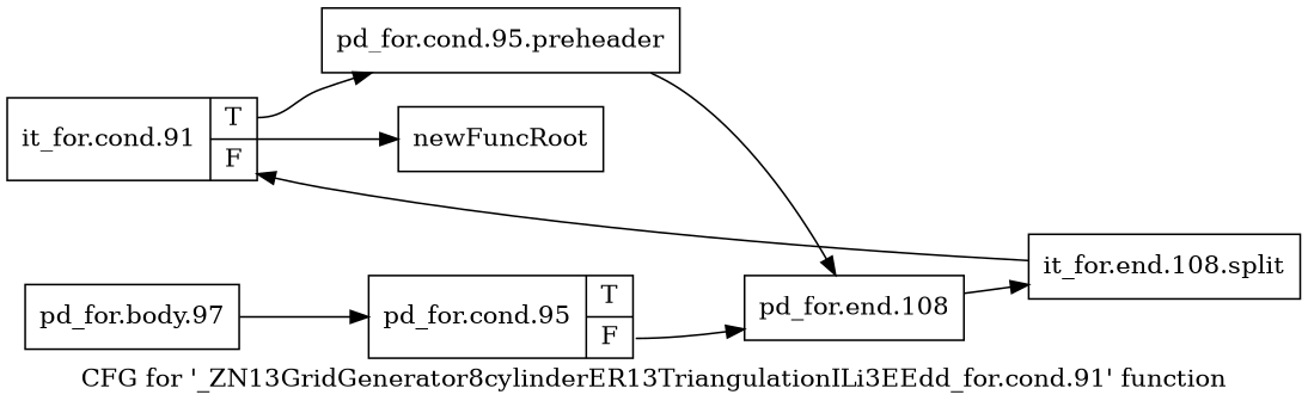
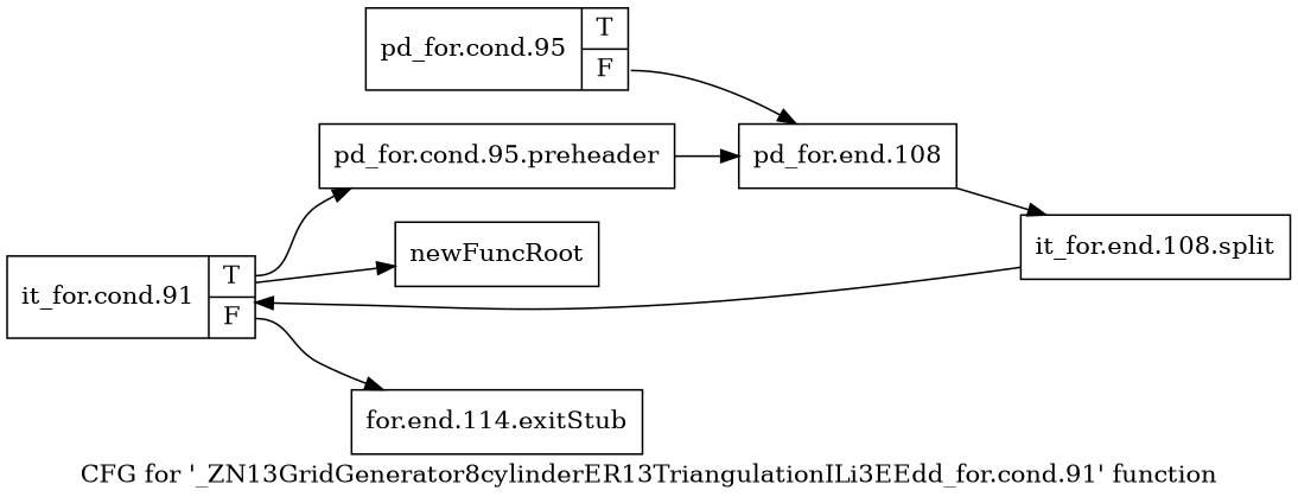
  digraph {
    label="CFG for '_ZN13GridGenerator8cylinderER13TriangulationILi3EEdd_for.cond.91' function"
    rankdir=LR
    node [shape=record]
    n1 [label="{newFuncRoot}"]
    n2 [label="{it_for.cond.91|{<s0>T|<s1>F}}"]
+   n3 [label="{for.end.114.exitStub}"]
    n4 [label="{pd_for.cond.95.preheader}"]
    n5 [label="{pd_for.end.108}"]
    n6 [label="{pd_for.cond.95|{<s0>T|<s1>F}}"]
-   n7 [label="{pd_for.body.97}"]
    n8 [label="{it_for.end.108.split}"]
    n2 -> n1
+   n2 -> n3 [tailport=s1]
    n2 -> n4 [tailport=s0]
    n4 -> n5
    n5 -> n8
    n6 -> n5 [tailport=s1]
-   n7 -> n6
    n8 -> n2
  }
